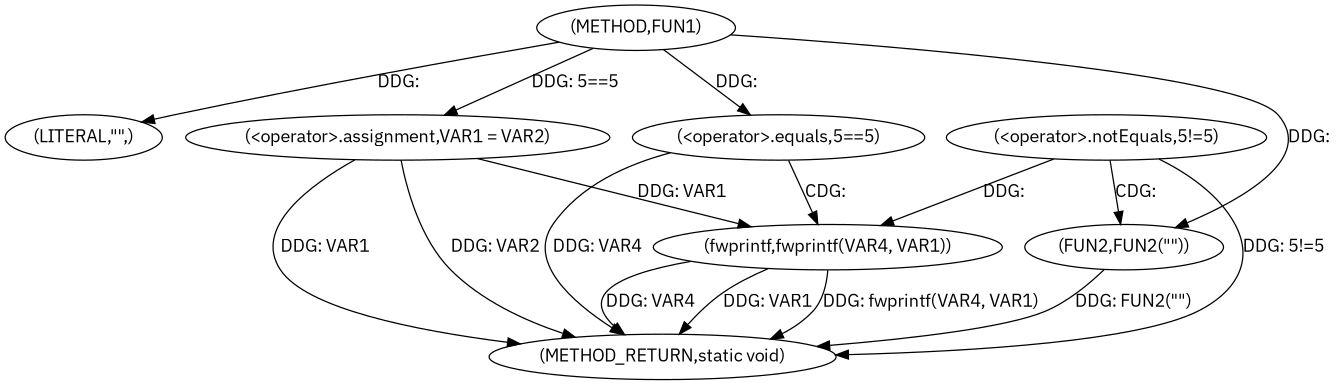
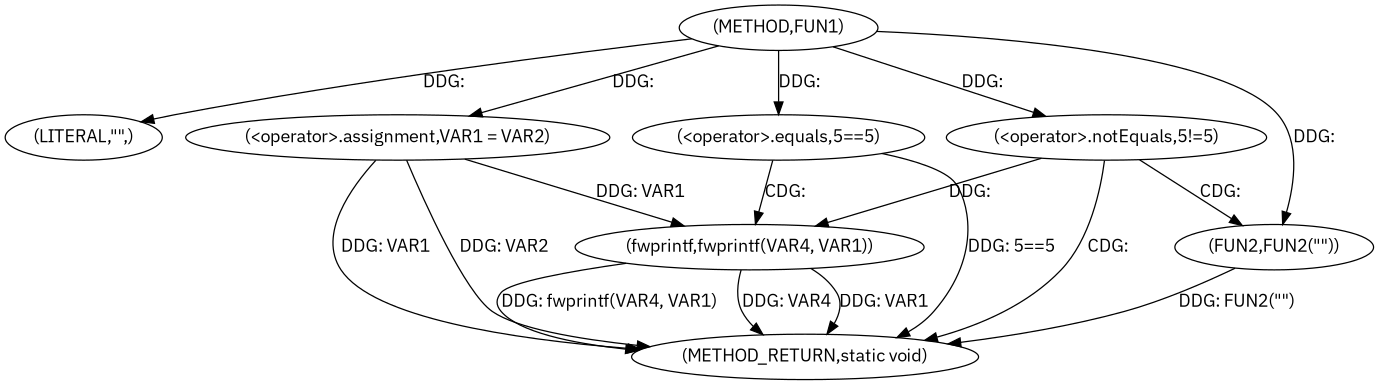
  digraph {
    fontname="IBM Plex Sans"
    node [fontname="IBM Plex Sans"]
    edge [fontname="IBM Plex Sans"]
    n1 [label="(METHOD,FUN1)"]
    n2 [label="(LITERAL,\"\",)"]
    n3 [label="(<operator>.assignment,VAR1 = VAR2)"]
    n4 [label="(<operator>.notEquals,5!=5)"]
    n5 [label="(FUN2,FUN2(\"\"))"]
    n6 [label="(<operator>.equals,5==5)"]
    n7 [label="(fwprintf,fwprintf(VAR4, VAR1))"]
    n8 [label="(METHOD_RETURN,static void)"]
    n1 -> n2 [label="DDG: "]
-   n1 -> n3 [label="DDG: 5==5"]
+   n1 -> n3 [label="DDG: "]
+   n1 -> n4 [label="DDG: "]
    n1 -> n5 [label="DDG: "]
    n1 -> n6 [label="DDG: "]
    n3 -> n7 [label="DDG: VAR1"]
    n3 -> n8 [label="DDG: VAR1"]
    n3 -> n8 [label="DDG: VAR2"]
    n4 -> n5 [label="CDG: "]
    n4 -> n7 [label="DDG: "]
-   n4 -> n8 [label="DDG: 5!=5"]
+   n4 -> n8 [label="CDG: "]
    n5 -> n8 [label="DDG: FUN2(\"\")"]
    n6 -> n7 [label="CDG: "]
-   n6 -> n8 [label="DDG: VAR4"]
+   n6 -> n8 [label="DDG: 5==5"]
    n7 -> n8 [label="DDG: VAR1"]
    n7 -> n8 [label="DDG: fwprintf(VAR4, VAR1)"]
    n7 -> n8 [label="DDG: VAR4"]
  }
